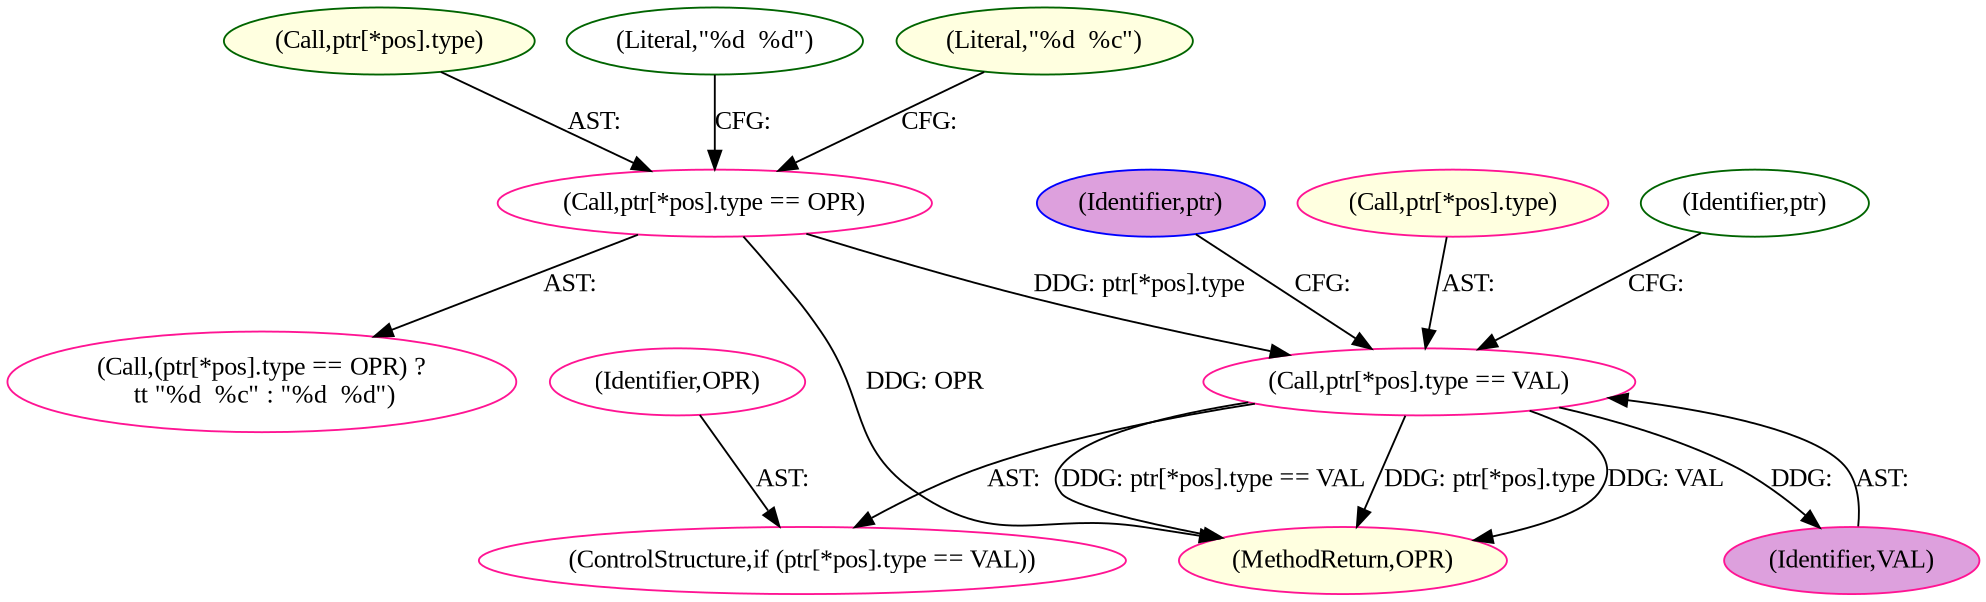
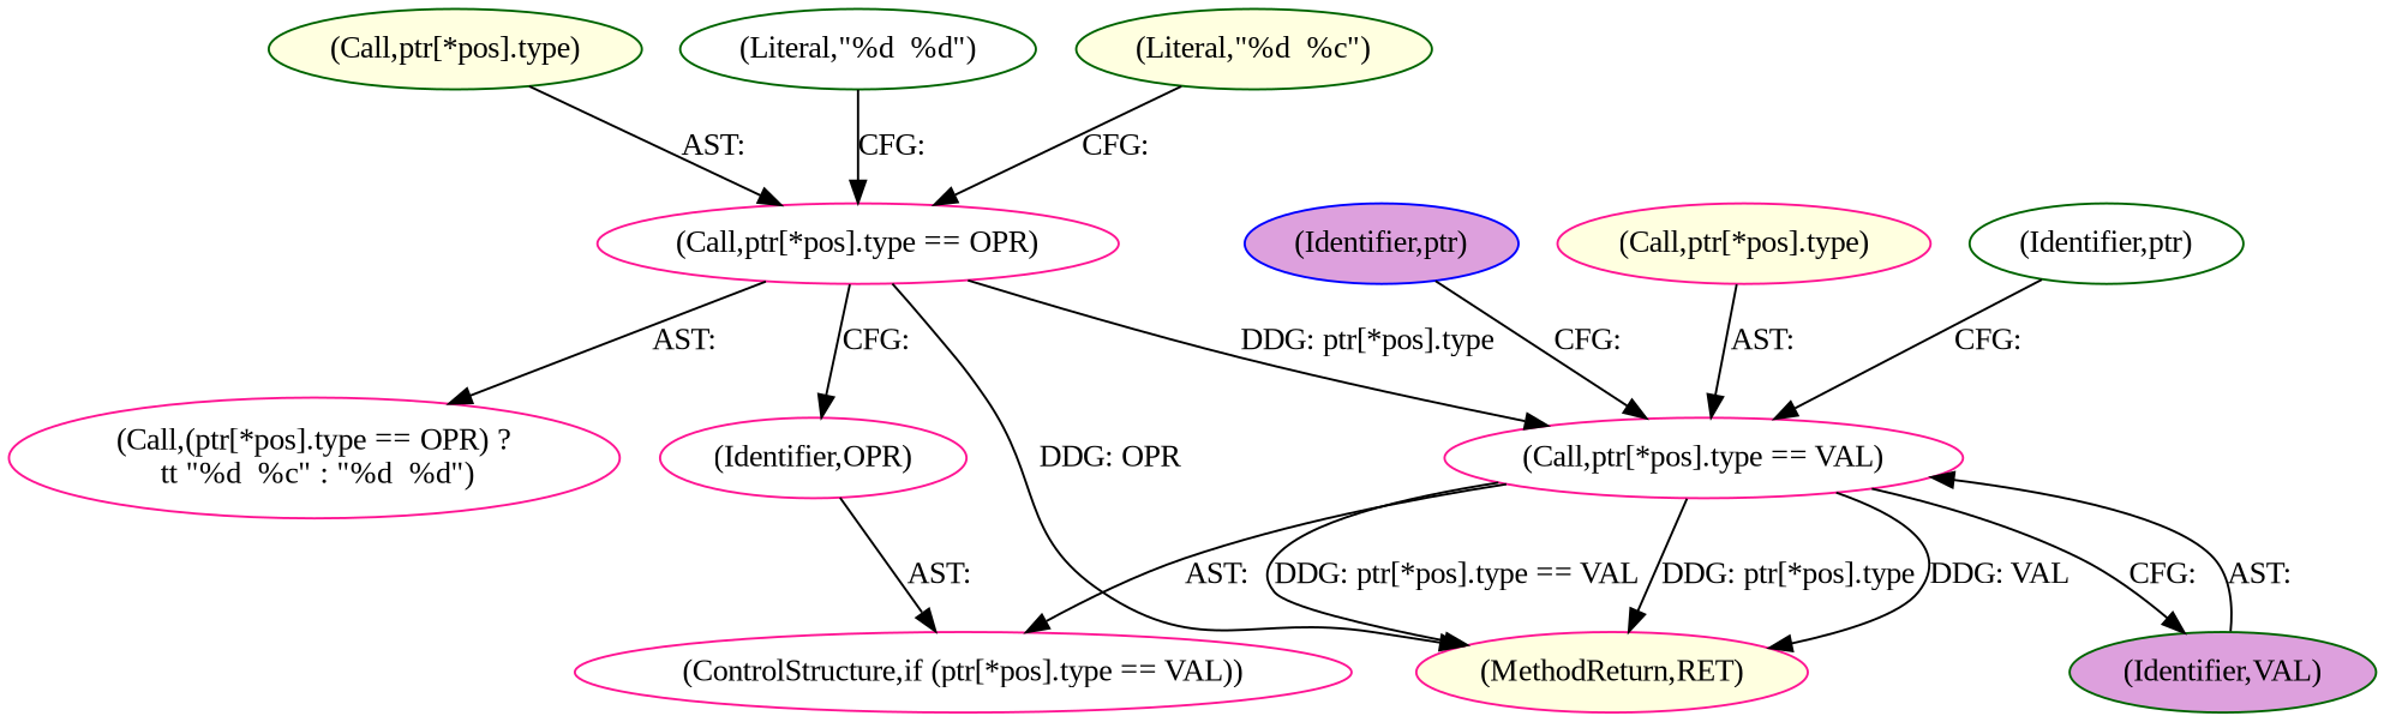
  digraph {
    fontname="Liberation Serif"
    node [color=deeppink fillcolor=white fontname="Liberation Serif" style=filled]
    edge [fontname="Liberation Serif"]
    n1 [label="(Call,ptr[*pos].type == VAL)"]
-   n2 [fillcolor=plum label="(Identifier,VAL)"]
+   n2 [color=darkgreen fillcolor=plum label="(Identifier,VAL)"]
    n3 [label="(ControlStructure,if (ptr[*pos].type == VAL))"]
-   n4 [fillcolor=lightyellow label="(MethodReturn,OPR)"]
+   n4 [fillcolor=lightyellow label="(MethodReturn,RET)"]
    n5 [label="(Call,ptr[*pos].type == OPR)"]
    n6 [label="(Identifier,OPR)"]
    n7 [label="(Call,(ptr[*pos].type == OPR) ?\n \t\t \"%d  %c\" : \"%d  %d\")"]
    n8 [color=blue fillcolor=plum label="(Identifier,ptr)"]
    n9 [color=darkgreen fillcolor=lightyellow label="(Call,ptr[*pos].type)"]
    n10 [fillcolor=lightyellow label="(Call,ptr[*pos].type)"]
    n11 [color=darkgreen label="(Literal,\"%d  %d\")"]
    n12 [color=darkgreen fillcolor=lightyellow label="(Literal,\"%d  %c\")"]
    n13 [color=darkgreen label="(Identifier,ptr)"]
-   n1 -> n2 [label="DDG: "]
+   n1 -> n2 [label="CFG: "]
    n1 -> n3 [label="AST: "]
    n1 -> n4 [label="DDG: ptr[*pos].type"]
    n1 -> n4 [label="DDG: VAL"]
    n1 -> n4 [label="DDG: ptr[*pos].type == VAL"]
    n2 -> n1 [label="AST: "]
    n5 -> n1 [label="DDG: ptr[*pos].type"]
    n5 -> n4 [label="DDG: OPR"]
+   n5 -> n6 [label="CFG: "]
    n5 -> n7 [label="AST: "]
    n6 -> n3 [label="AST: "]
    n8 -> n1 [label="CFG: "]
    n9 -> n5 [label="AST: "]
    n10 -> n1 [label="AST: "]
    n11 -> n5 [label="CFG: "]
    n12 -> n5 [label="CFG: "]
    n13 -> n1 [label="CFG: "]
  }
